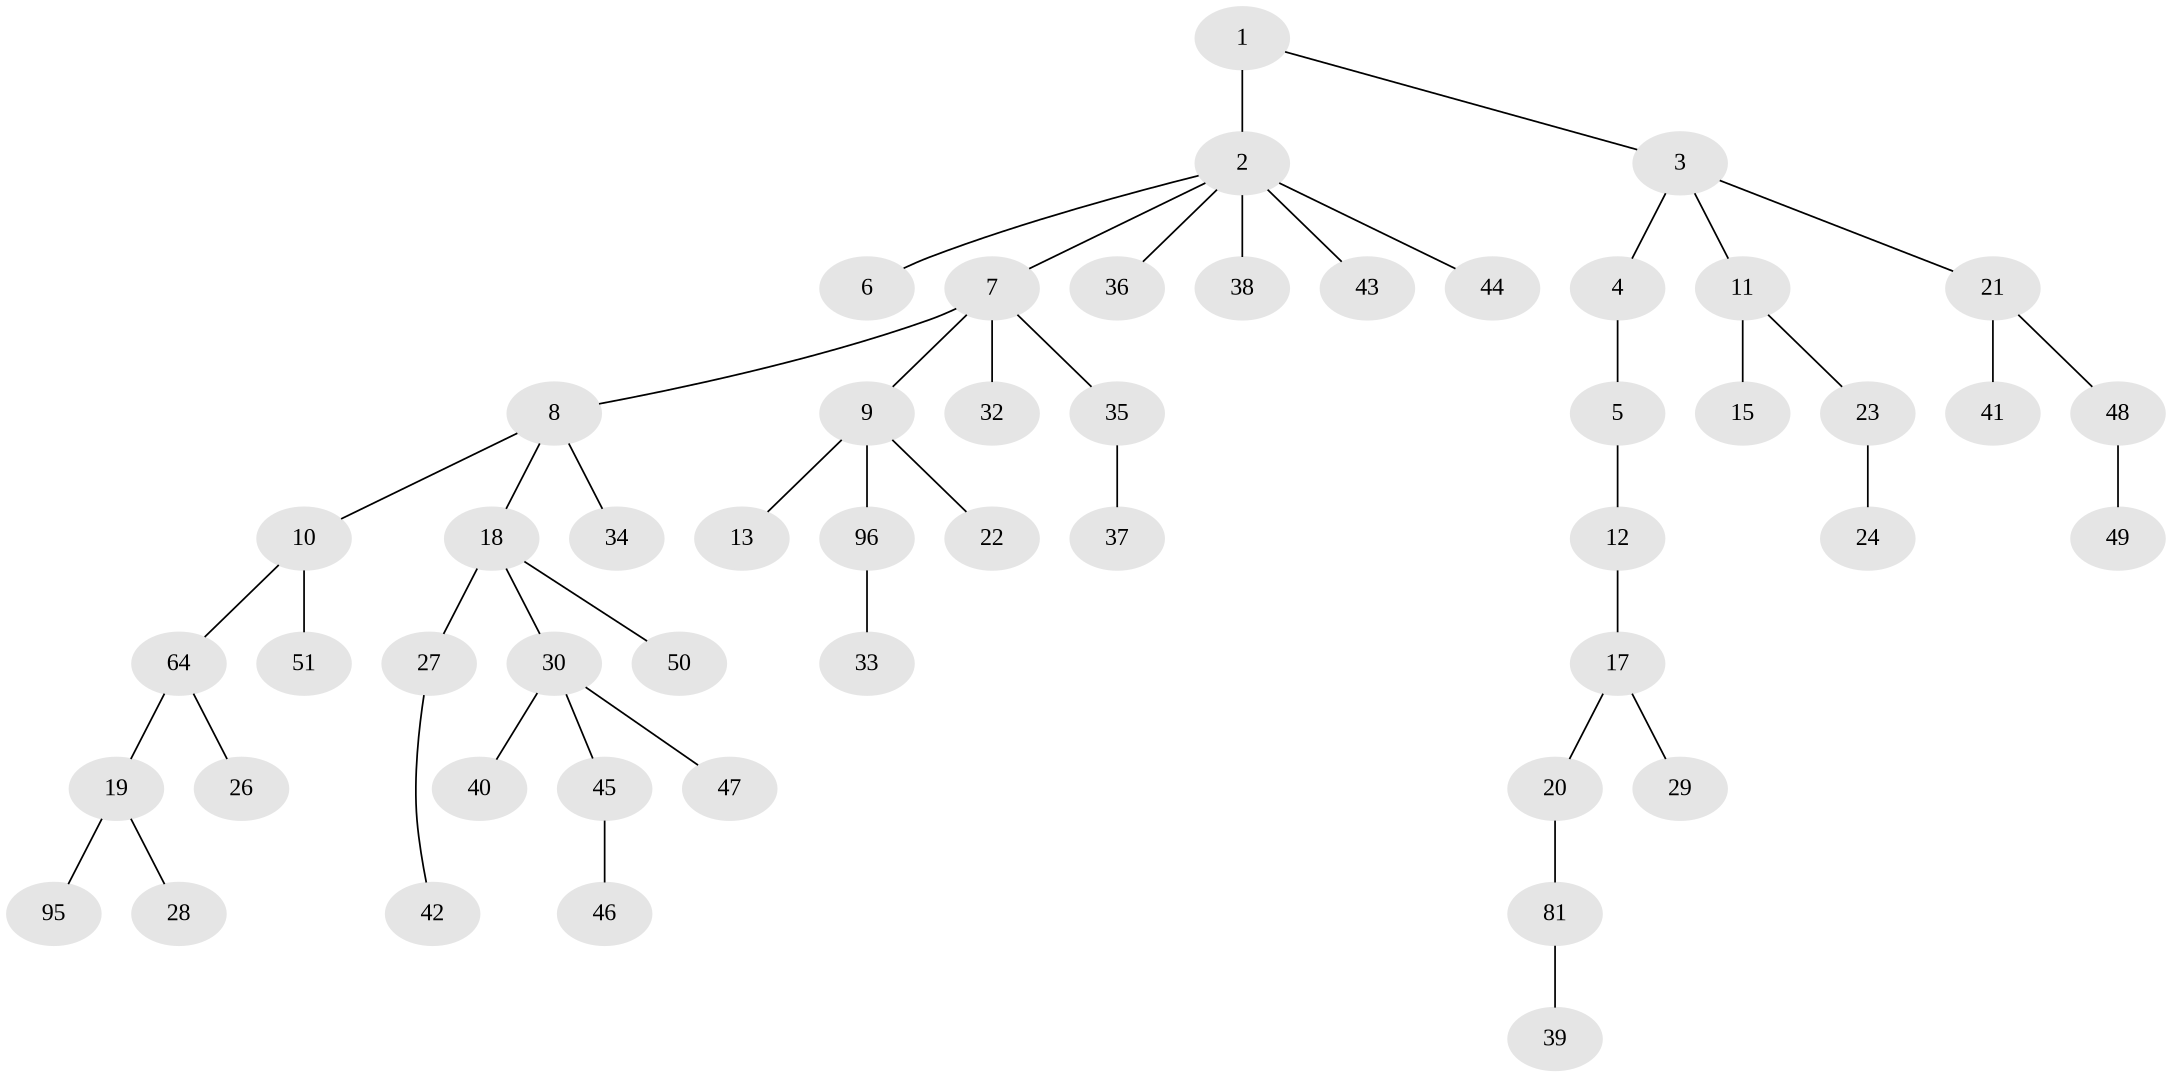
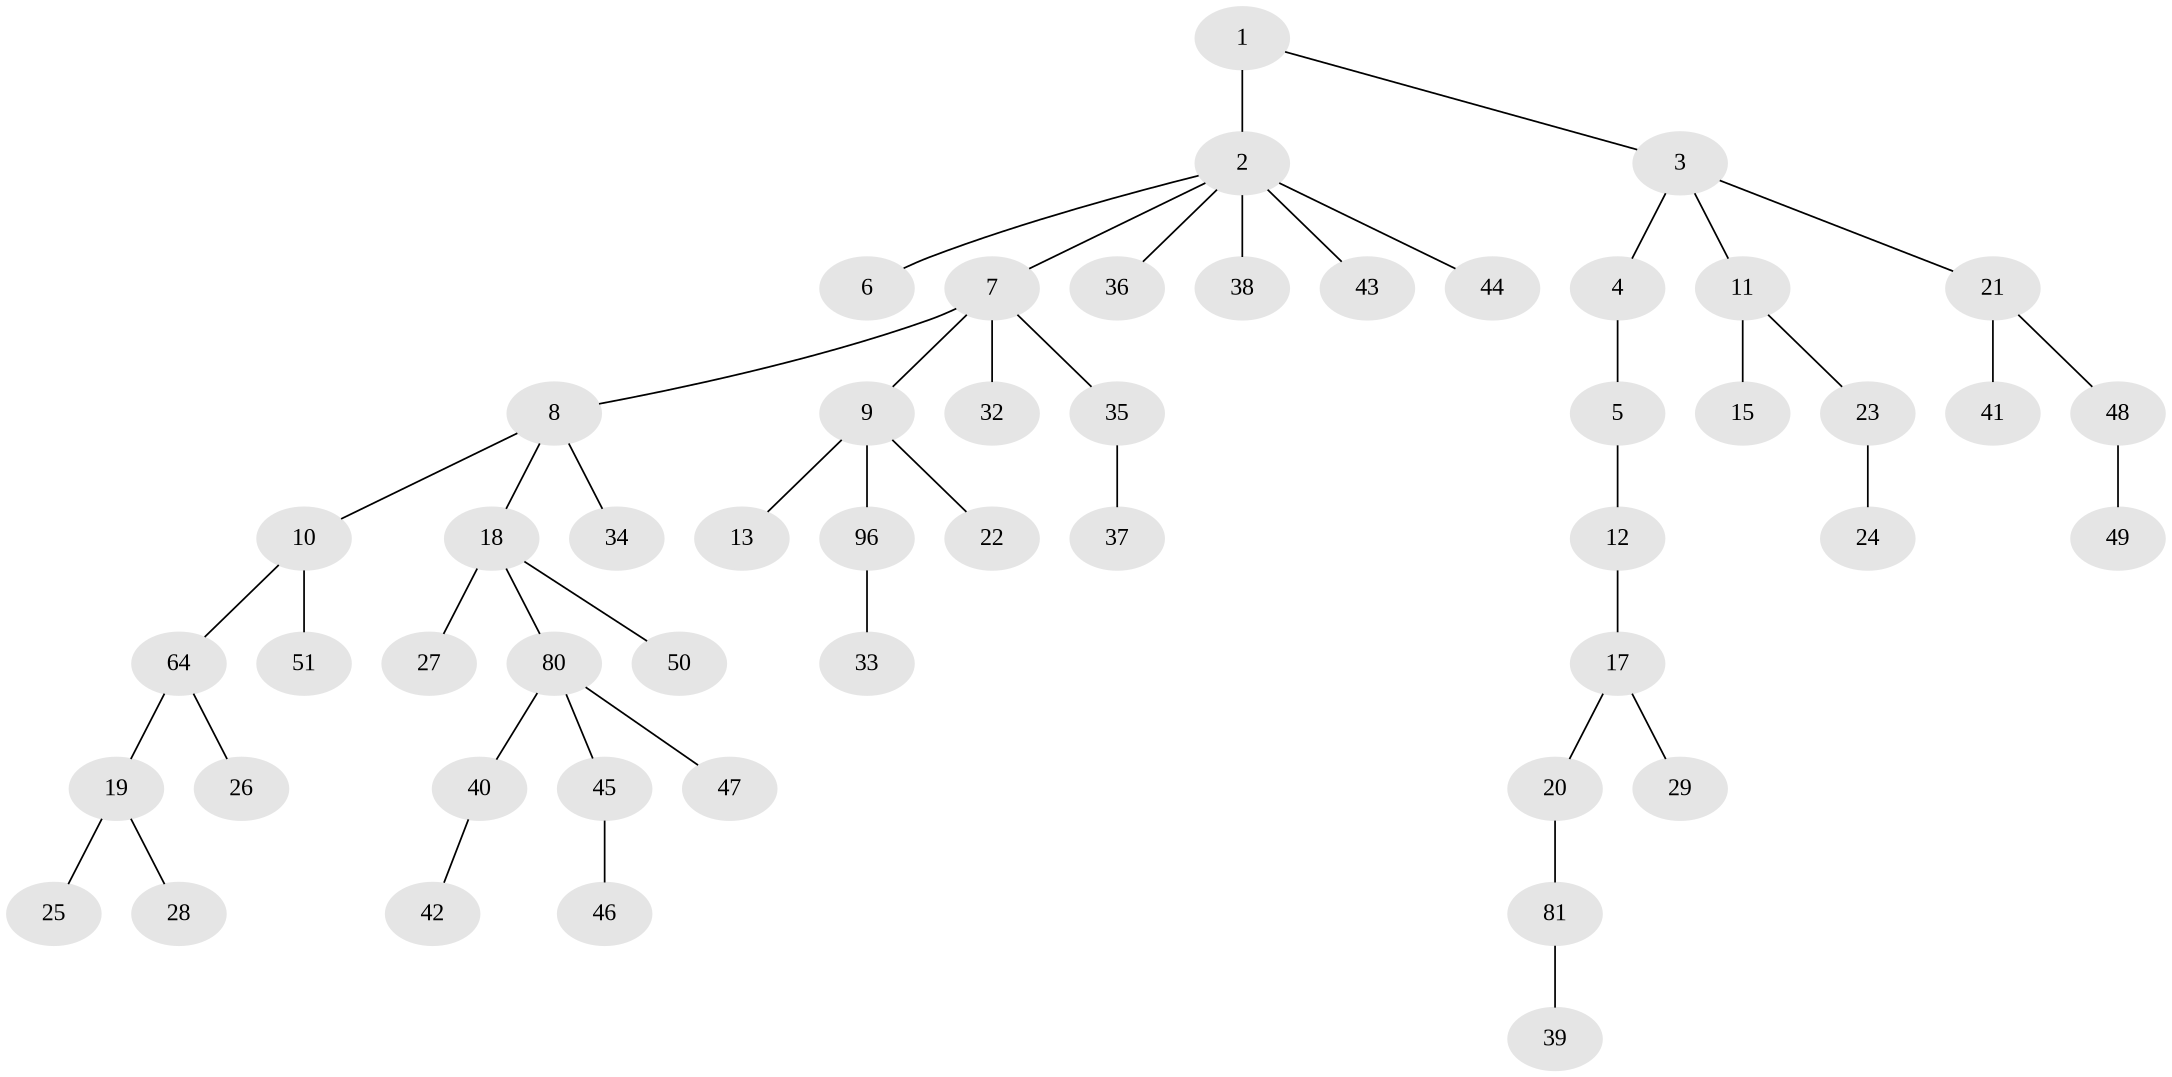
  graph {
    fontname="Liberation Serif"
    node [color=gray90 fontname="Liberation Serif" style=filled]
    edge [fontname="Liberation Serif" weight=1.0]
    1
    2
    3
    6
    7
    36
    38
    43
    44
    4
    11
    21
    8
    9
    32
    35
    5
    15
    23
    41
    48
    12
    17
    10
    18
    34
    13
    n28 [label=96]
    22
    37
    n31 [label=64]
    51
    27
-   30
+   30 [label=80]
    50
    33
    19
    26
    24
    20
    29
    n42 [label=81]
-   25 [label=95]
+   25
    28
    40
    45
    47
    39
    49
    42
    46
    1 -- 2 [weight=2.0]
    1 -- 3
    2 -- 6
    2 -- 7
    2 -- 36
    2 -- 38
    2 -- 43
    2 -- 44
    3 -- 4
    3 -- 11
    3 -- 21
    7 -- 8
    7 -- 9
    7 -- 32
    7 -- 35 [weight=2.0]
    4 -- 5
    11 -- 15 [weight=2.0]
    11 -- 23
    21 -- 41
    21 -- 48
    8 -- 10
    8 -- 18
    8 -- 34
    9 -- 13
    9 -- n28
    9 -- 22
    35 -- 37
    5 -- 12
    23 -- 24 [weight=2.0]
    48 -- 49
    12 -- 17
    17 -- 20
    17 -- 29
    10 -- n31
    10 -- 51
    18 -- 27
    18 -- 30
    18 -- 50
    n28 -- 33
    n31 -- 19
    n31 -- 26
    30 -- 40
    30 -- 45
    30 -- 47
    19 -- 25
    19 -- 28
    20 -- n42
    n42 -- 39
-   27 -- 42
+   40 -- 42
    45 -- 46
  }
